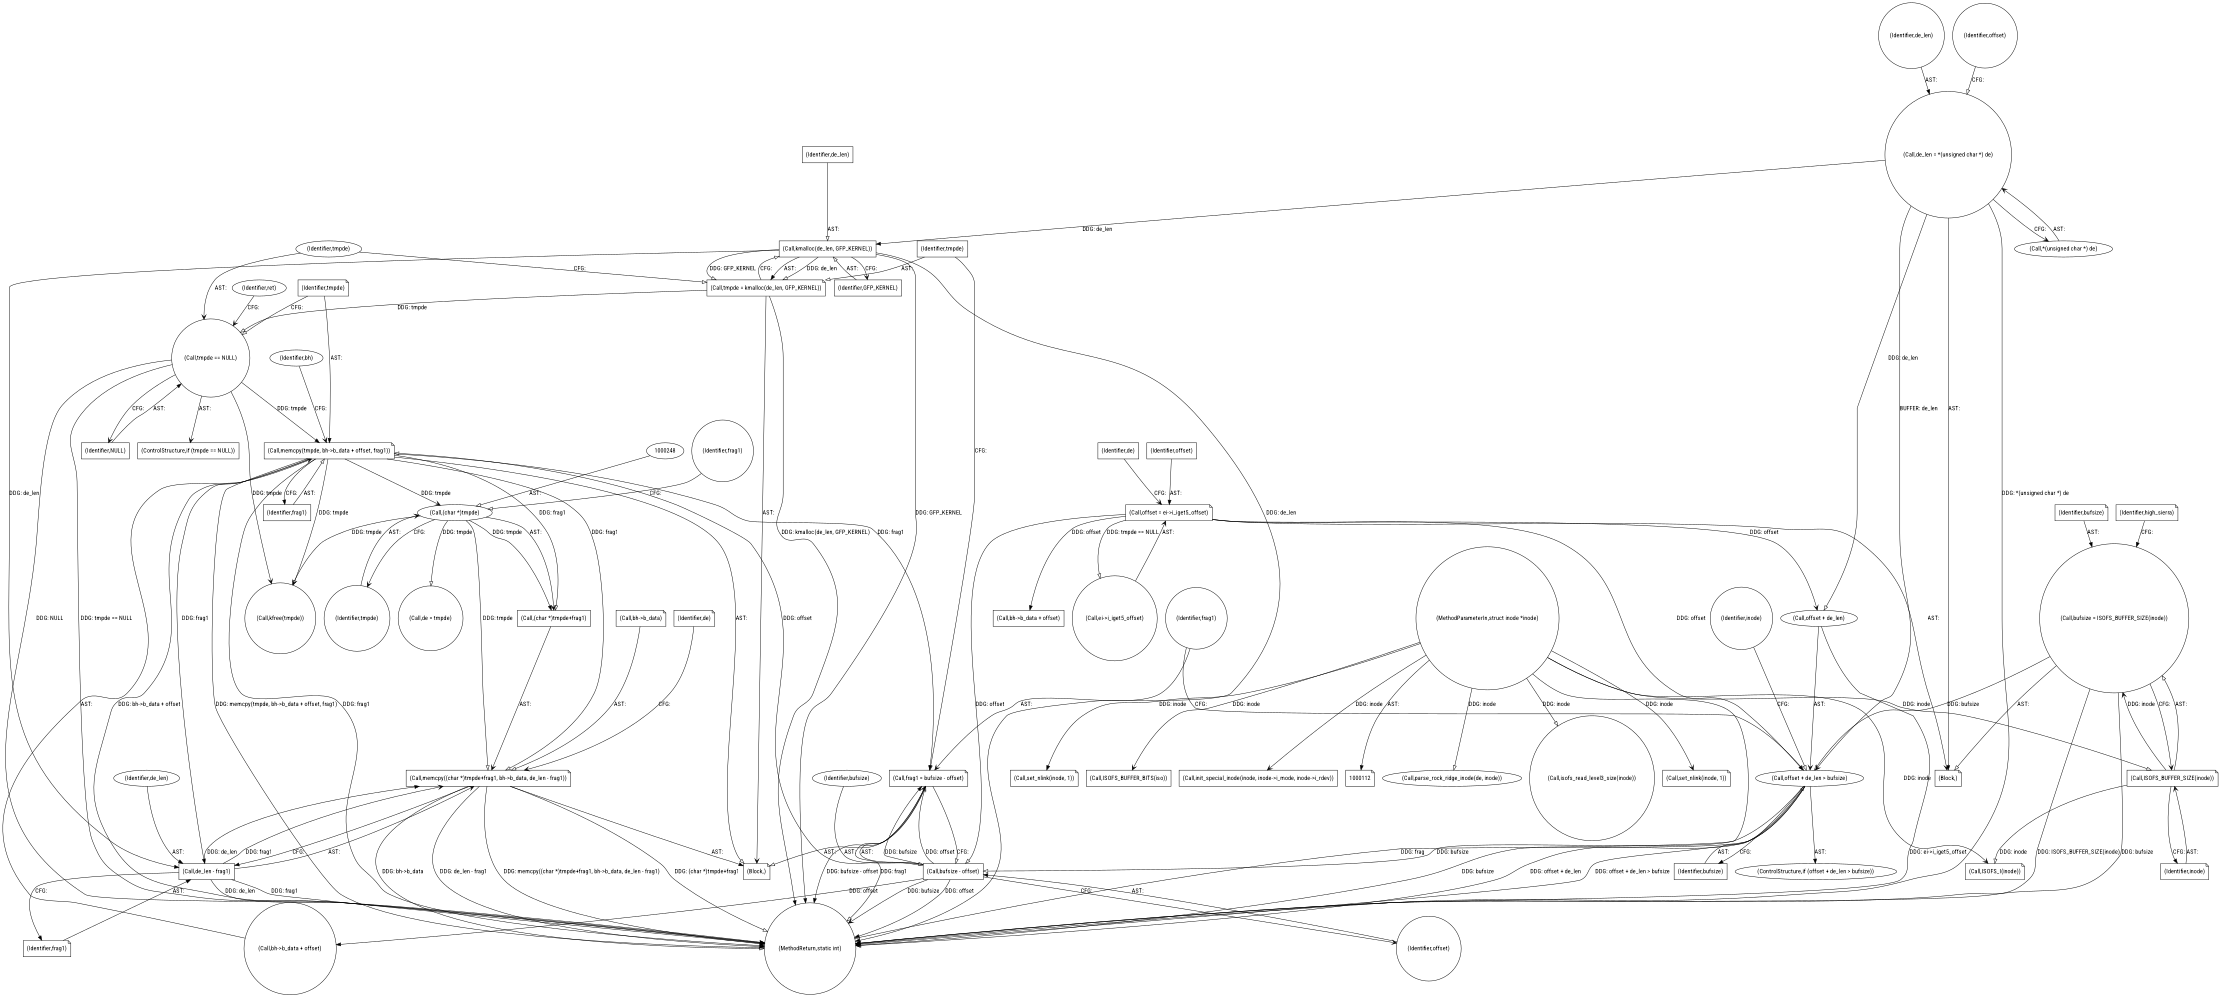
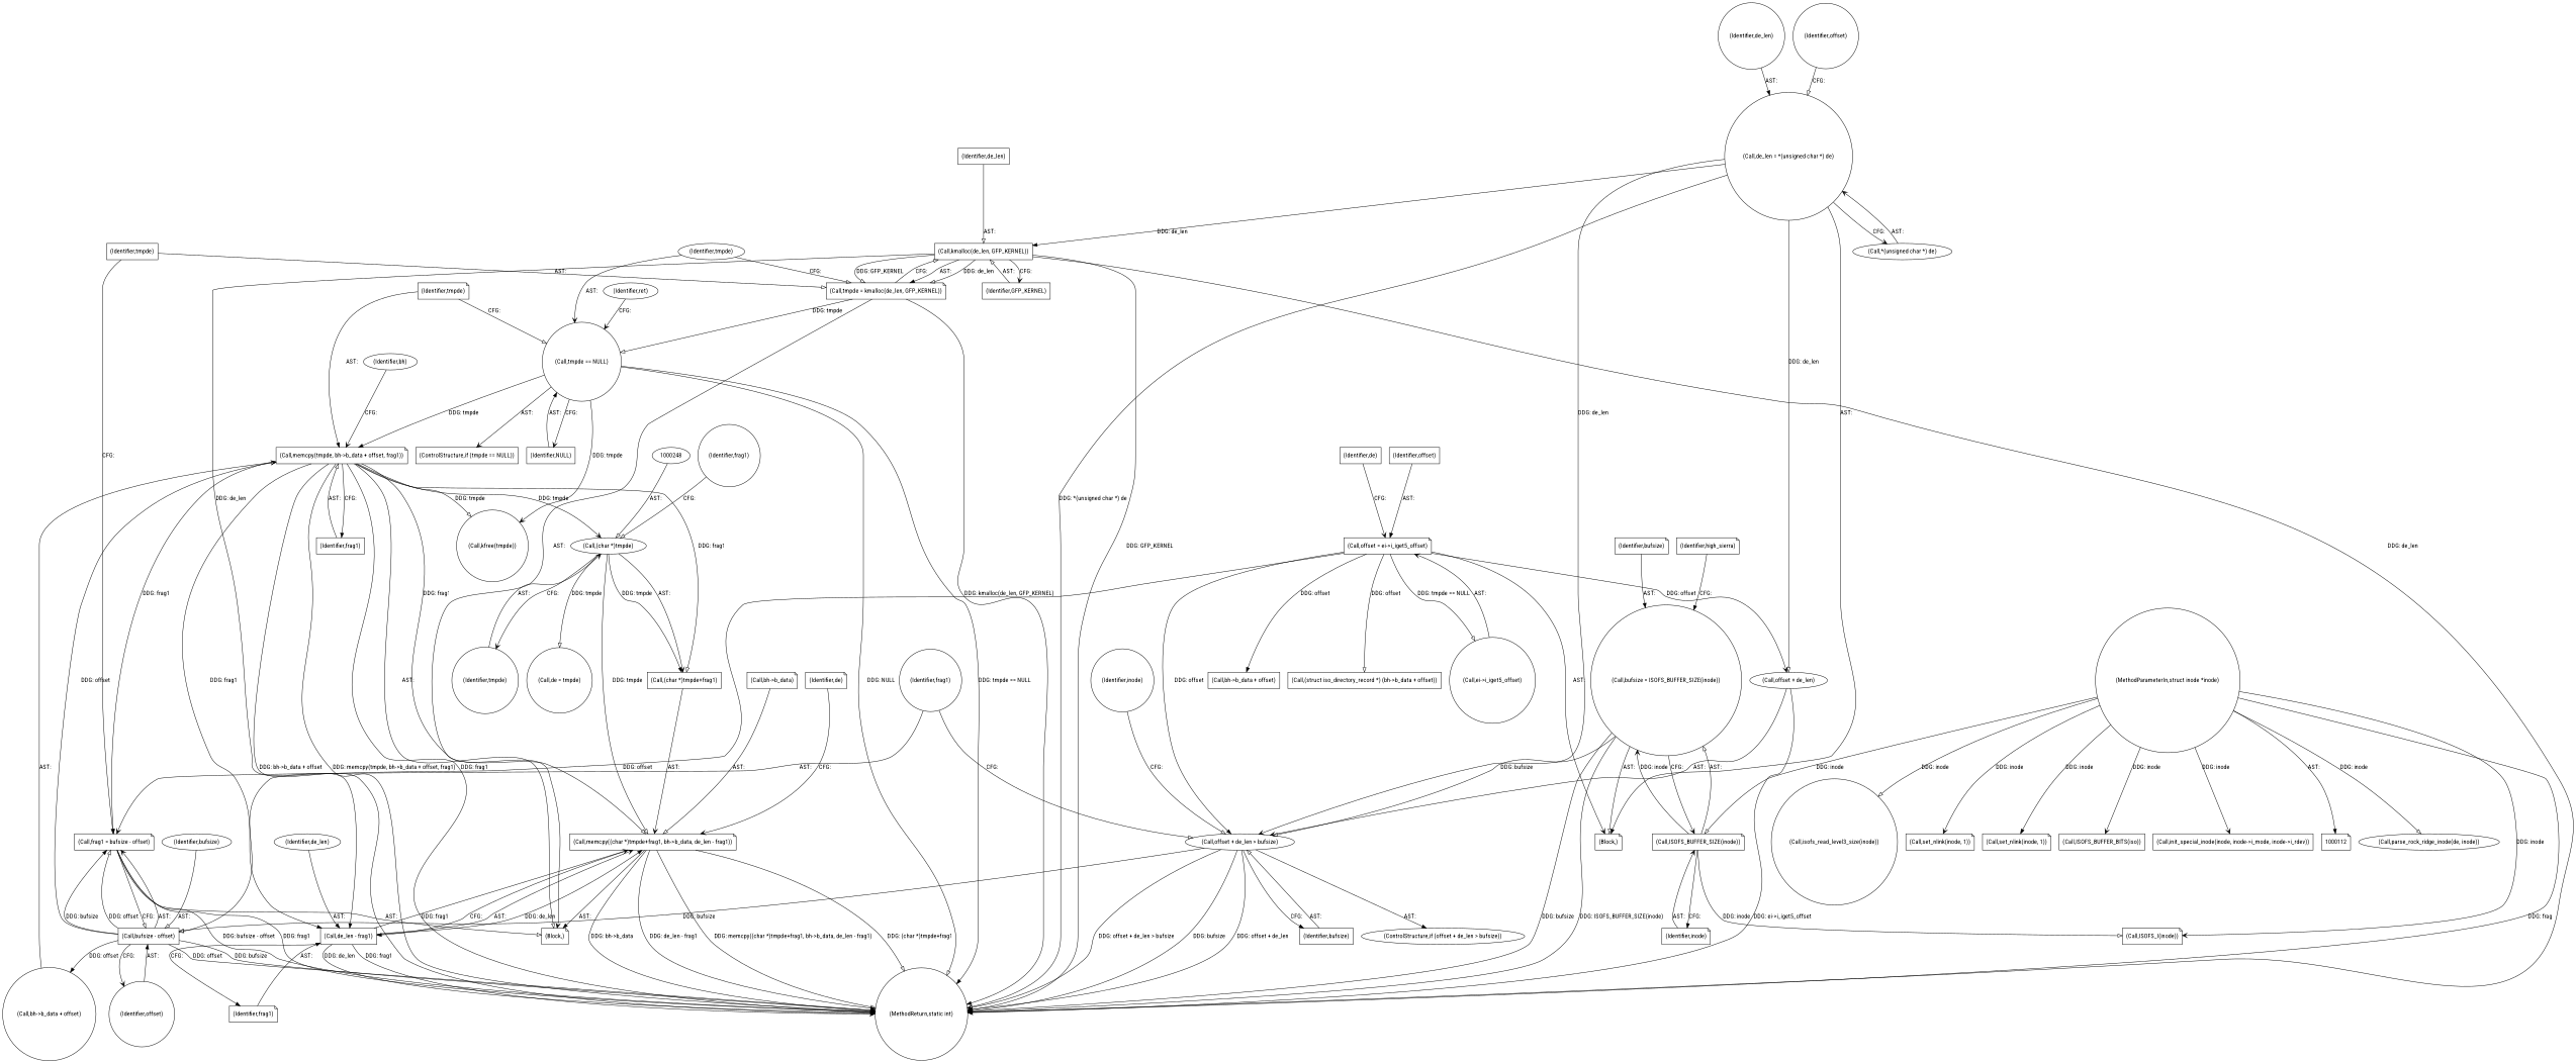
  digraph {
    fontname="Roboto Condensed"
    node [fontname="Roboto Condensed" shape=note]
    edge [arrowhead=onormal fontname="Roboto Condensed"]
    n1 [label="(Call,memcpy((char *)tmpde+frag1, bh->b_data, de_len - frag1))"]
    n2 [label="(Call,de_len - frag1)" shape=box]
    n3 [label="(MethodReturn,static int)" shape=circle]
    n4 [label="(Block,)"]
    n5 [label="(Identifier,frag1)"]
    n6 [label="(Call,(char *)tmpde)" shape=ellipse]
    n7 [label="(Identifier,tmpde)" shape=circle]
    n8 [label="(Call,kfree(tmpde))" shape=circle]
    n9 [label="(Call,de = tmpde)" shape=circle]
    n10 [label="(Call,(char *)tmpde+frag1)" shape=box]
    n11 [label="(Call,memcpy(tmpde, bh->b_data + offset, frag1))"]
    n12 [label="(Identifier,frag1)" shape=box]
    n13 [label="(Call,frag1 = bufsize - offset)"]
    n14 [label="(Call,tmpde == NULL)" shape=circle]
    n15 [label="(ControlStructure,if (tmpde == NULL))" shape=box]
    n16 [label="(Identifier,NULL)" shape=box]
    n17 [label="(Call,tmpde = kmalloc(de_len, GFP_KERNEL))"]
    n18 [label="(Call,kmalloc(de_len, GFP_KERNEL))" shape=box]
    n19 [label="(Identifier,GFP_KERNEL)" shape=box]
    n20 [label="(Call,de_len = *(unsigned char *) de)" shape=circle]
    n21 [label="(Call,offset + de_len > bufsize)" shape=ellipse]
    n22 [label="(Block,)"]
    n23 [label="(Call,offset + de_len)" shape=ellipse]
    n24 [label="(Call,*(unsigned char *) de)" shape=ellipse]
    n25 [label="(Call,bufsize - offset)" shape=box]
    n26 [label="(Identifier,bufsize)" shape=box]
    n27 [label="(ControlStructure,if (offset + de_len > bufsize))" shape=ellipse]
    n28 [label="(Call,bh->b_data + offset)" shape=circle]
    n29 [label="(Identifier,offset)" shape=circle]
    n30 [label="(Call,offset = ei->i_iget5_offset)"]
    n31 [label="(Call,bh->b_data + offset)" shape=box]
+   n32 [label="(Call,(struct iso_directory_record *) (bh->b_data + offset))" shape=box]
    n33 [label="(Call,ei->i_iget5_offset)" shape=circle]
    n34 [label="(Call,bufsize = ISOFS_BUFFER_SIZE(inode))" shape=circle]
    n35 [label="(Call,ISOFS_BUFFER_SIZE(inode))"]
    n36 [label="(Identifier,inode)"]
    n37 [label="(Call,ISOFS_I(inode))"]
    n38 [label="(MethodParameterIn,struct inode *inode)" shape=circle]
    n39 [label="(Call,parse_rock_ridge_inode(de, inode))" shape=ellipse]
    n40 [label="(Call,isofs_read_level3_size(inode))" shape=circle]
    n41 [label="(Call,set_nlink(inode, 1))"]
    n42 [label="(Call,set_nlink(inode, 1))"]
    n43 [label="(Call,ISOFS_BUFFER_BITS(iso))" shape=box]
    n44 [label="(Call,init_special_inode(inode, inode->i_mode, inode->i_rdev))" shape=box]
    1000112
    n46 [label="(Identifier,bufsize)" shape=ellipse]
    n47 [label="(Identifier,ret)" shape=ellipse]
    n48 [label="(Identifier,frag1)" shape=circle]
    n49 [label="(Identifier,bh)" shape=ellipse]
    n50 [label="(Call,bh->b_data)"]
    n51 [label="(Identifier,de)"]
    n52 [label="(Identifier,de_len)" shape=ellipse]
    n53 [label="(Identifier,de_len)" shape=circle]
    n54 [label="(Identifier,inode)" shape=circle]
    n55 [label="(Identifier,offset)" shape=box]
    n56 [label="(Identifier,de_len)" shape=box]
    n57 [label="(Identifier,bufsize)"]
    n58 [label="(Identifier,tmpde)"]
    n59 [label="(Identifier,offset)" shape=circle]
    n60 [label="(Identifier,de)" shape=box]
    n61 [label="(Identifier,tmpde)" shape=box]
    n62 [label="(Identifier,high_sierra)"]
    n63 [label="(Identifier,frag1)" shape=circle]
    n64 [label="(Identifier,tmpde)" shape=ellipse]
    1000248 [shape=ellipse]
    n1 -> n2 [arrowhead=normal label="CFG: "]
    n1 -> n3 [label="DDG: bh->b_data"]
    n1 -> n3 [arrowhead=normal label="DDG: de_len - frag1"]
    n1 -> n3 [label="DDG: memcpy((char *)tmpde+frag1, bh->b_data, de_len - frag1)"]
    n1 -> n3 [label="DDG: (char *)tmpde+frag1"]
    n1 -> n4 [arrowhead=normal label="AST: "]
    n2 -> n1 [arrowhead=vee label="AST: "]
    n2 -> n1 [arrowhead=normal label="DDG: de_len"]
    n2 -> n1 [arrowhead=vee label="DDG: frag1"]
    n2 -> n3 [label="DDG: de_len"]
    n2 -> n3 [arrowhead=vee label="DDG: frag1"]
    n2 -> n5 [arrowhead=normal label="CFG: "]
    n5 -> n2 [arrowhead=normal label="AST: "]
    n6 -> n1 [label="DDG: tmpde"]
    n6 -> n7 [arrowhead=vee label="CFG: "]
-   n6 -> n8 [arrowhead=vee label="DDG: tmpde"]
    n6 -> n9 [label="DDG: tmpde"]
    n6 -> n10 [arrowhead=vee label="AST: "]
    n6 -> n10 [arrowhead=normal label="DDG: tmpde"]
    n7 -> n6 [arrowhead=vee label="AST: "]
    n10 -> n1 [arrowhead=vee label="AST: "]
    n11 -> n1 [label="DDG: frag1"]
    n11 -> n2 [arrowhead=normal label="DDG: frag1"]
    n11 -> n3 [arrowhead=vee label="DDG: bh->b_data + offset"]
    n11 -> n3 [label="DDG: memcpy(tmpde, bh->b_data + offset, frag1)"]
    n11 -> n3 [arrowhead=vee label="DDG: frag1"]
    n11 -> n4 [label="AST: "]
    n11 -> n6 [arrowhead=vee label="DDG: tmpde"]
    n11 -> n8 [label="DDG: tmpde"]
    n11 -> n10 [label="DDG: frag1"]
    n11 -> n12 [arrowhead=normal label="CFG: "]
    n11 -> n13 [arrowhead=normal label="DDG: frag1"]
    n12 -> n11 [label="AST: "]
    n13 -> n3 [arrowhead=normal label="DDG: bufsize - offset"]
    n13 -> n3 [label="DDG: frag1"]
    n13 -> n4 [label="AST: "]
    n13 -> n25 [label="CFG: "]
    n14 -> n3 [label="DDG: NULL"]
    n14 -> n3 [arrowhead=normal label="DDG: tmpde == NULL"]
    n14 -> n8 [arrowhead=vee label="DDG: tmpde"]
    n14 -> n11 [arrowhead=normal label="DDG: tmpde"]
    n14 -> n15 [arrowhead=vee label="AST: "]
    n14 -> n16 [arrowhead=vee label="CFG: "]
    n16 -> n14 [arrowhead=normal label="AST: "]
    n17 -> n3 [arrowhead=normal label="DDG: kmalloc(de_len, GFP_KERNEL)"]
    n17 -> n4 [arrowhead=vee label="AST: "]
    n17 -> n14 [label="DDG: tmpde"]
    n17 -> n18 [label="CFG: "]
    n18 -> n2 [arrowhead=normal label="DDG: de_len"]
    n18 -> n3 [arrowhead=normal label="DDG: GFP_KERNEL"]
    n18 -> n3 [arrowhead=normal label="DDG: de_len"]
    n18 -> n17 [arrowhead=normal label="AST: "]
    n18 -> n17 [label="DDG: de_len"]
    n18 -> n17 [label="DDG: GFP_KERNEL"]
    n18 -> n19 [arrowhead=vee label="CFG: "]
    n19 -> n18 [label="AST: "]
    n20 -> n3 [label="DDG: *(unsigned char *) de"]
    n20 -> n18 [arrowhead=normal label="DDG: de_len"]
-   n20 -> n21 [arrowhead=vee label="BUFFER: de_len"]
+   n20 -> n21 [arrowhead=vee label="DDG: de_len"]
    n20 -> n22 [arrowhead=normal label="AST: "]
    n20 -> n23 [label="DDG: de_len"]
    n20 -> n24 [arrowhead=vee label="CFG: "]
    n21 -> n3 [label="DDG: bufsize"]
    n21 -> n3 [arrowhead=vee label="DDG: offset + de_len"]
    n21 -> n3 [arrowhead=vee label="DDG: offset + de_len > bufsize"]
    n21 -> n25 [label="DDG: bufsize"]
    n21 -> n26 [arrowhead=normal label="CFG: "]
    n21 -> n27 [arrowhead=normal label="AST: "]
    n23 -> n3 [arrowhead=vee label="DDG: ei->i_iget5_offset"]
    n23 -> n21 [arrowhead=vee label="AST: "]
    n24 -> n20 [arrowhead=vee label="AST: "]
    n25 -> n3 [arrowhead=vee label="DDG: bufsize"]
    n25 -> n3 [arrowhead=normal label="DDG: offset"]
    n25 -> n11 [label="DDG: offset"]
    n25 -> n13 [arrowhead=vee label="AST: "]
    n25 -> n13 [arrowhead=normal label="DDG: bufsize"]
    n25 -> n13 [label="DDG: offset"]
    n25 -> n28 [arrowhead=normal label="DDG: offset"]
    n25 -> n29 [arrowhead=vee label="CFG: "]
    n26 -> n21 [label="AST: "]
    n28 -> n11 [arrowhead=vee label="AST: "]
    n29 -> n25 [arrowhead=normal label="AST: "]
    n30 -> n21 [arrowhead=normal label="DDG: offset"]
    n30 -> n22 [arrowhead=vee label="AST: "]
    n30 -> n23 [arrowhead=vee label="DDG: offset"]
    n30 -> n25 [label="DDG: offset"]
    n30 -> n31 [arrowhead=normal label="DDG: offset"]
+   n30 -> n32 [label="DDG: offset"]
    n30 -> n33 [label="DDG: tmpde == NULL"]
    n33 -> n30 [arrowhead=vee label="AST: "]
    n34 -> n3 [arrowhead=normal label="DDG: ISOFS_BUFFER_SIZE(inode)"]
    n34 -> n3 [arrowhead=vee label="DDG: bufsize"]
    n34 -> n21 [label="DDG: bufsize"]
    n34 -> n22 [label="AST: "]
    n34 -> n35 [arrowhead=vee label="CFG: "]
    n35 -> n34 [label="AST: "]
    n35 -> n34 [arrowhead=vee label="DDG: inode"]
    n35 -> n36 [arrowhead=normal label="CFG: "]
    n35 -> n37 [label="DDG: inode"]
    n36 -> n35 [arrowhead=vee label="AST: "]
    n38 -> n3 [label="DDG: frag"]
    n38 -> n35 [label="DDG: inode"]
    n38 -> n37 [arrowhead=vee label="DDG: inode"]
    n38 -> n39 [label="DDG: inode"]
    n38 -> n40 [label="DDG: inode"]
    n38 -> n41 [arrowhead=vee label="DDG: inode"]
    n38 -> n42 [arrowhead=normal label="DDG: inode"]
    n38 -> n43 [arrowhead=vee label="DDG: inode"]
    n38 -> n44 [arrowhead=vee label="DDG: inode"]
    n38 -> 1000112 [arrowhead=normal label="AST: "]
    n46 -> n25 [label="AST: "]
    n47 -> n14 [arrowhead=vee label="CFG: "]
    n48 -> n13 [arrowhead=vee label="AST: "]
    n48 -> n21 [label="CFG: "]
    n49 -> n11 [arrowhead=vee label="CFG: "]
    n50 -> n1 [label="AST: "]
    n51 -> n1 [arrowhead=vee label="CFG: "]
    n52 -> n2 [arrowhead=normal label="AST: "]
    n53 -> n20 [arrowhead=normal label="AST: "]
    n54 -> n21 [label="CFG: "]
    n55 -> n30 [arrowhead=normal label="AST: "]
    n56 -> n18 [label="AST: "]
    n57 -> n34 [arrowhead=normal label="AST: "]
    n58 -> n11 [arrowhead=normal label="AST: "]
    n58 -> n14 [label="CFG: "]
    n59 -> n20 [label="CFG: "]
    n60 -> n30 [arrowhead=vee label="CFG: "]
    n61 -> n13 [label="CFG: "]
    n61 -> n17 [label="AST: "]
    n62 -> n34 [arrowhead=normal label="CFG: "]
    n63 -> n6 [label="CFG: "]
    n64 -> n14 [arrowhead=vee label="AST: "]
    n64 -> n17 [label="CFG: "]
    1000248 -> n6 [label="AST: "]
  }
